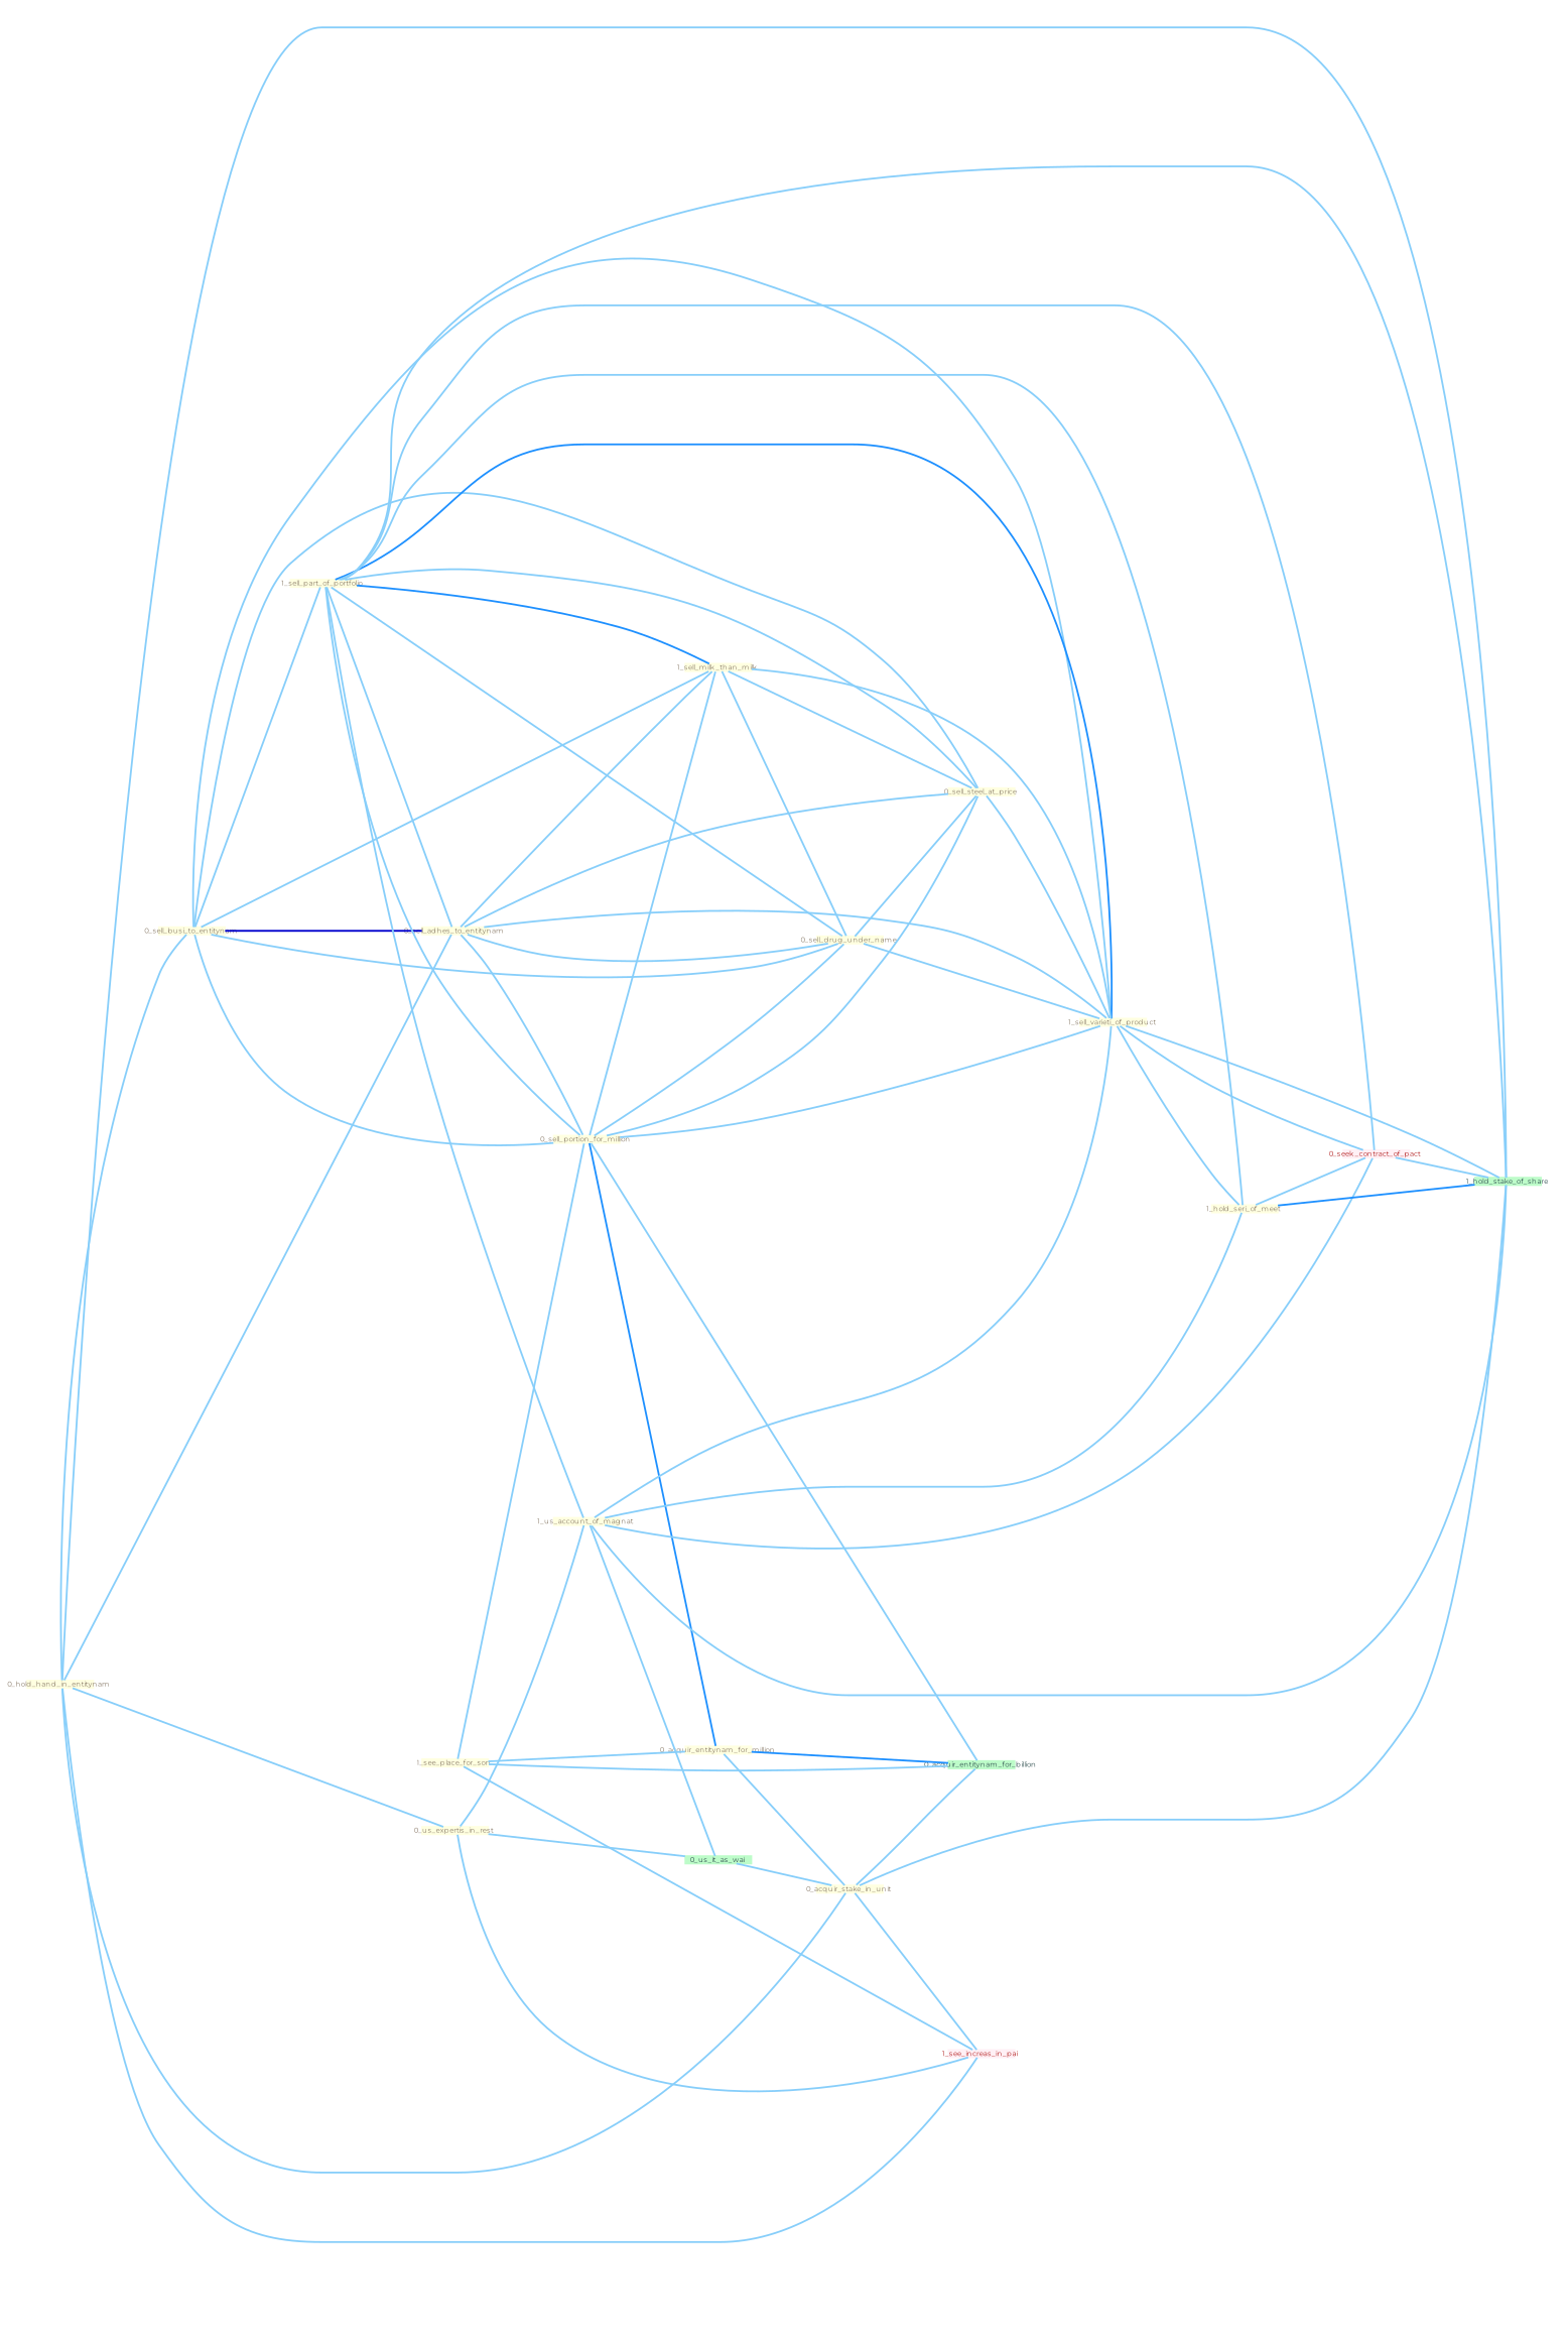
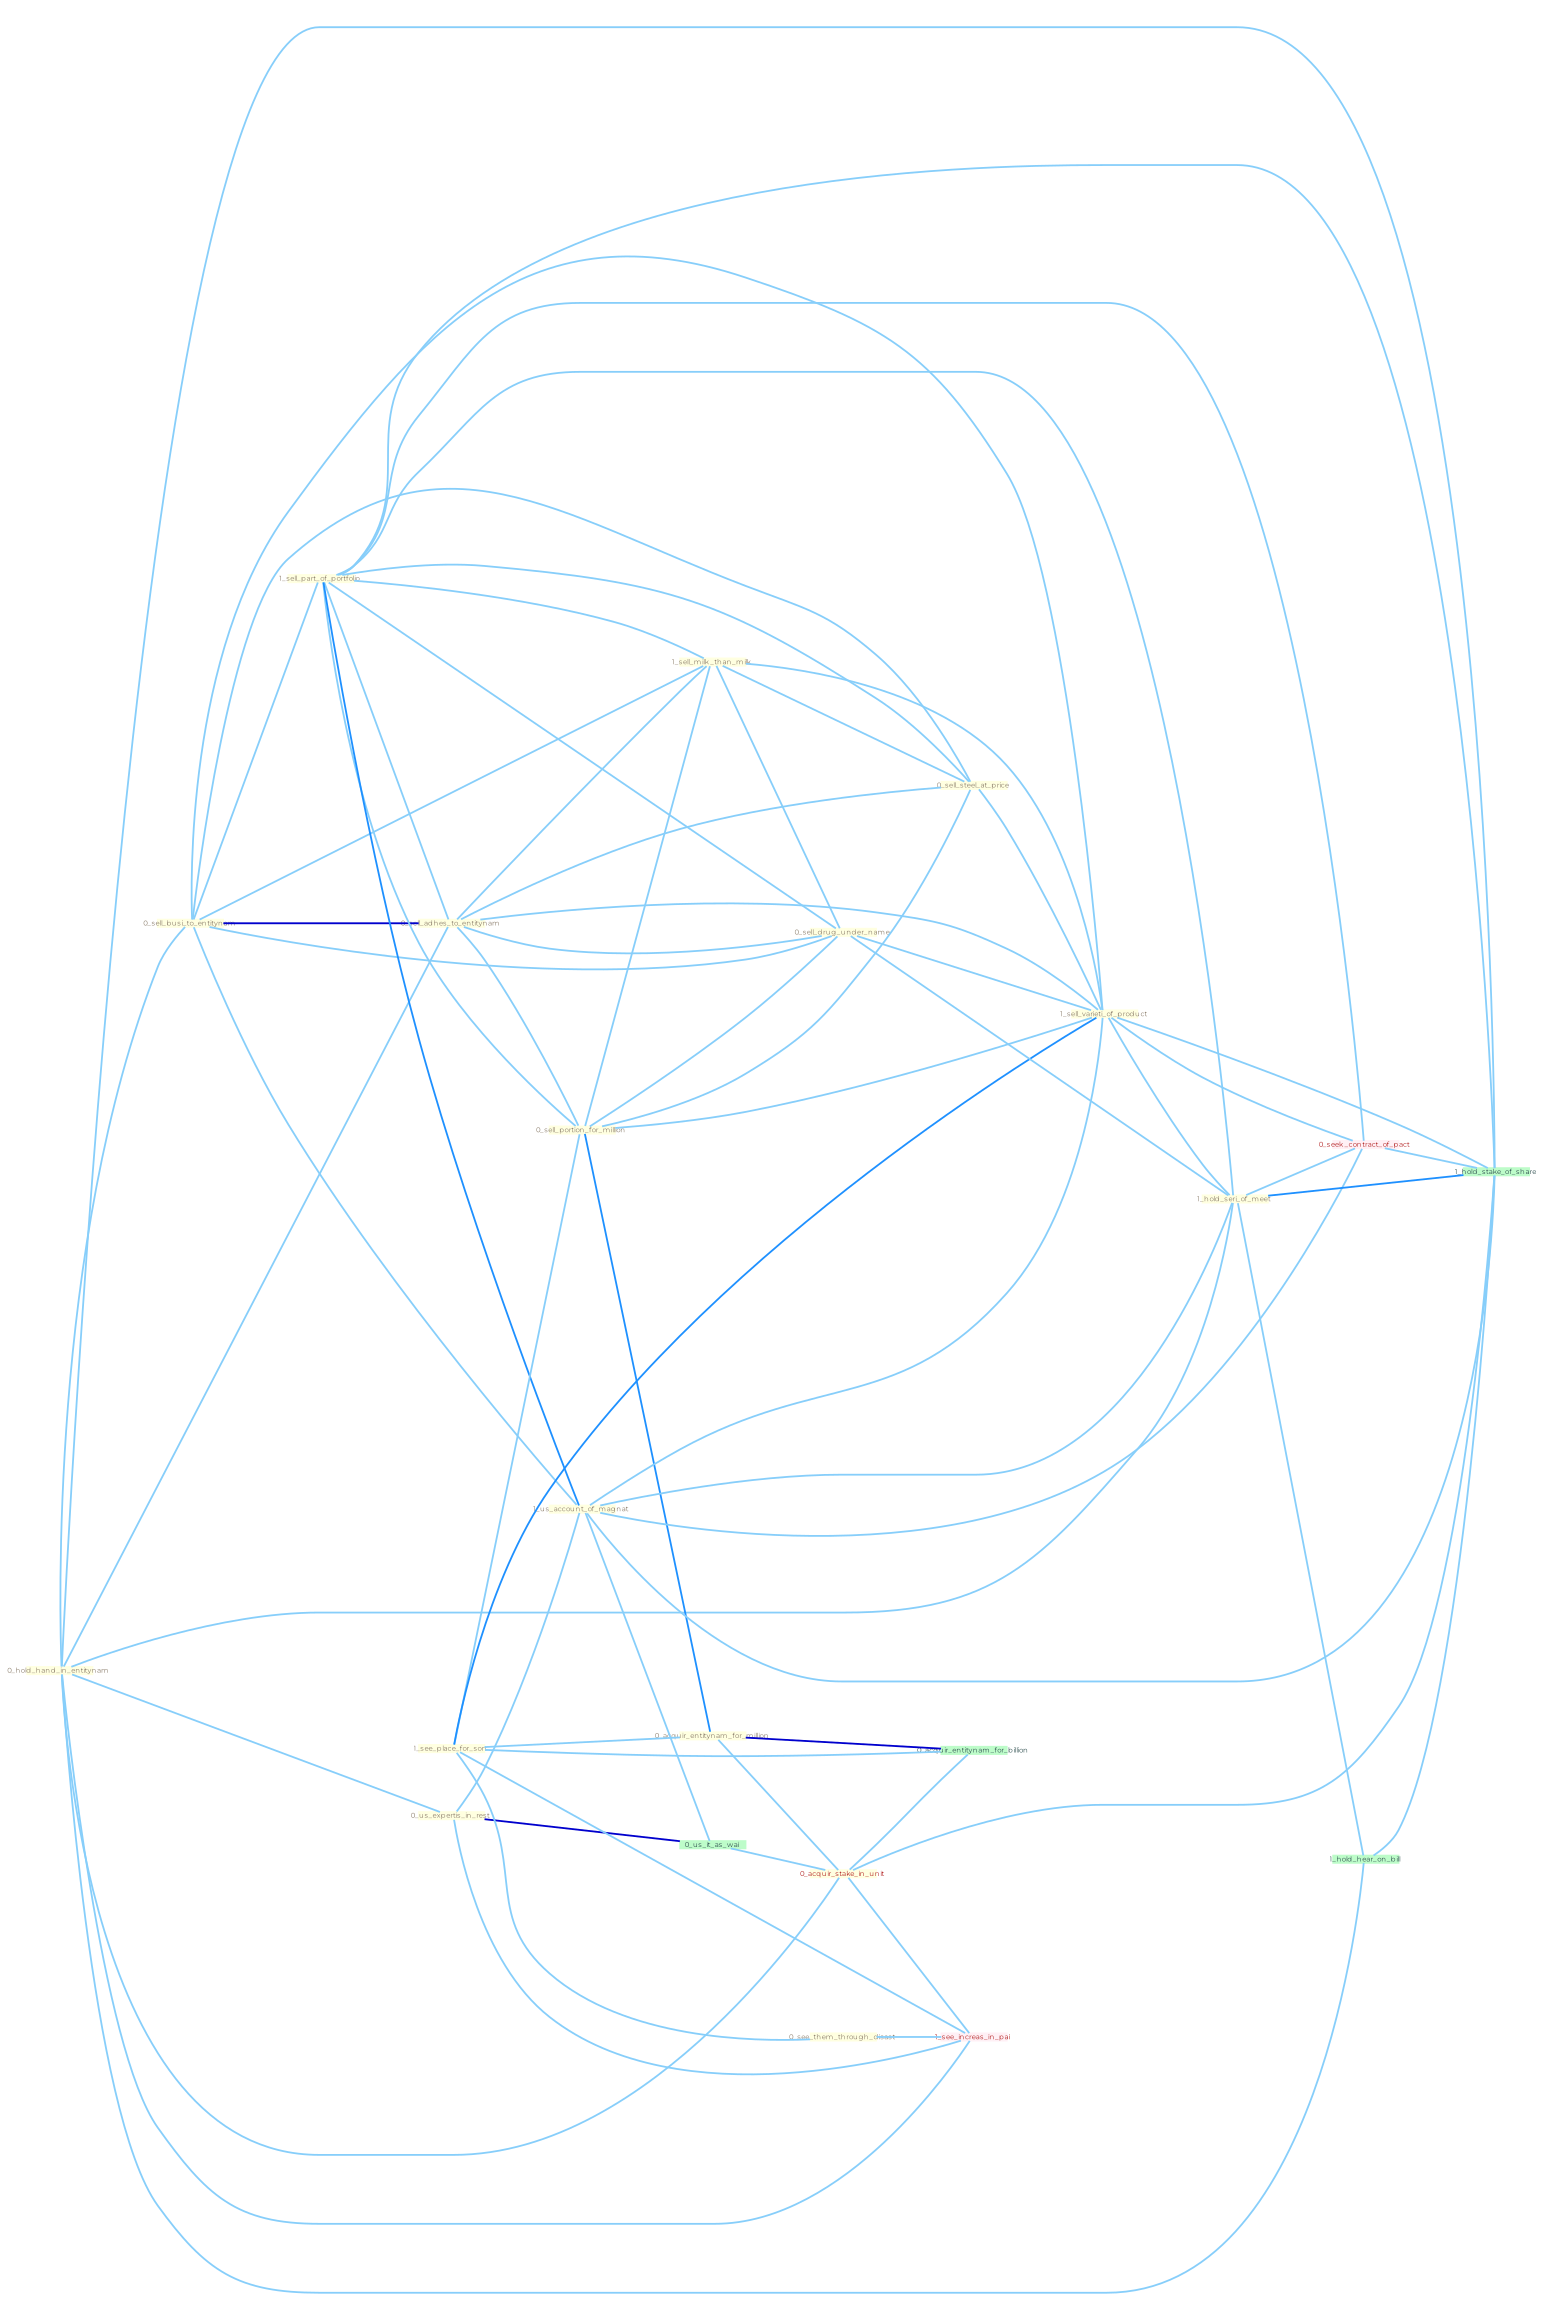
  graph {
    fontname=Montserrat
    rankdir=LR
    node [color="#ffffe0" fixedsize=true fontcolor="#8b7d6b" fontname=Montserrat fontsize=4 shape=polygon style=filled]
    edge [color="#87cefa" fontname=Montserrat w=1]
    "0_hold_hand_in_entitynam " [height=.06 width=.5]
    "0_sell_busi_to_entitynam " [height=.06 width=.5]
    "0_us_expertis_in_rest " [height=.06 width=.5]
    "1_sell_part_of_portfolio " [height=.06 width=.5]
    "0_sell_adhes_to_entitynam " [height=.06 width=.5]
    "1_see_place_for_sort " [height=.06 width=.5]
    "0_sell_portion_for_million " [height=.06 width=.5]
    "1_us_account_of_magnat " [height=.06 width=.5]
    "1_sell_milk_than_milk " [height=.06 width=.5]
    "0_sell_drug_under_name " [height=.06 width=.5]
    "0_acquir_entitynam_for_million " [height=.06 width=.5]
    "0_sell_steel_at_price " [height=.06 width=.5]
    "1_sell_varieti_of_product " [height=.06 width=.5]
-   "0_acquir_stake_in_unit " [height=.06 width=.5]
+   "0_acquir_stake_in_unit " [fontcolor="#b22222" height=.06 width=.5]
+   "0_see_them_through_disast " [height=.06 width=.5]
    "1_hold_seri_of_meet " [height=.06 width=.5]
    "0_seek_contract_of_pact " [color="#fff0f5" fontcolor="#b22222" height=.06 width=.5]
    "1_see_increas_in_pai " [color="#fff0f5" fontcolor="#b22222" height=.06 width=.5]
+   "1_hold_hear_on_bill " [color="#BDFCC9" fontcolor="#2f4f4f" height=.06 width=.5]
    "1_hold_stake_of_share " [color="#BDFCC9" fontcolor="#2f4f4f" height=.06 width=.5]
    "0_us_it_as_wai " [color="#BDFCC9" fontcolor="#2f4f4f" height=.06 width=.5]
    "0_acquir_entitynam_for_billion " [color="#BDFCC9" fontcolor="#2f4f4f" height=.06 width=.5]
    subgraph sub_1 {
      "0_hold_hand_in_entitynam "
      "0_sell_busi_to_entitynam "
      "0_us_expertis_in_rest "
      "1_sell_part_of_portfolio "
      "0_sell_adhes_to_entitynam "
      "1_see_place_for_sort "
      "0_sell_portion_for_million "
      "1_us_account_of_magnat "
      "1_sell_milk_than_milk "
      "0_sell_drug_under_name "
      "0_acquir_entitynam_for_million "
      "0_sell_steel_at_price "
      "1_sell_varieti_of_product "
      "0_acquir_stake_in_unit "
+     "0_see_them_through_disast "
      "1_hold_seri_of_meet "
    }
    subgraph sub_2 {
      "0_seek_contract_of_pact "
      "1_see_increas_in_pai "
    }
    "0_hold_hand_in_entitynam " -- "0_sell_busi_to_entitynam "
    "0_hold_hand_in_entitynam " -- "0_us_expertis_in_rest "
    "0_hold_hand_in_entitynam " -- "0_sell_adhes_to_entitynam "
    "0_hold_hand_in_entitynam " -- "0_acquir_stake_in_unit "
+   "0_hold_hand_in_entitynam " -- "1_hold_seri_of_meet "
    "0_hold_hand_in_entitynam " -- "1_see_increas_in_pai "
+   "0_hold_hand_in_entitynam " -- "1_hold_hear_on_bill "
    "0_hold_hand_in_entitynam " -- "1_hold_stake_of_share "
    "0_sell_busi_to_entitynam " -- "1_sell_part_of_portfolio "
    "0_sell_busi_to_entitynam " -- "0_sell_adhes_to_entitynam " [color="#0000cd" w=3]
-   "0_sell_busi_to_entitynam " -- "0_sell_portion_for_million "
+   "0_sell_busi_to_entitynam " -- "1_us_account_of_magnat "
    "0_sell_busi_to_entitynam " -- "1_sell_milk_than_milk "
    "0_sell_busi_to_entitynam " -- "0_sell_drug_under_name "
    "0_sell_busi_to_entitynam " -- "0_sell_steel_at_price "
    "0_sell_busi_to_entitynam " -- "1_sell_varieti_of_product "
    "0_us_expertis_in_rest " -- "1_us_account_of_magnat "
    "0_us_expertis_in_rest " -- "1_see_increas_in_pai "
-   "0_us_expertis_in_rest " -- "0_us_it_as_wai "
+   "0_us_expertis_in_rest " -- "0_us_it_as_wai " [color="#0000cd"]
    "1_sell_part_of_portfolio " -- "0_sell_adhes_to_entitynam "
    "1_sell_part_of_portfolio " -- "0_sell_portion_for_million "
-   "1_sell_part_of_portfolio " -- "1_us_account_of_magnat "
-   "1_sell_part_of_portfolio " -- "1_sell_milk_than_milk " [color="#1e90ff"]
+   "1_sell_part_of_portfolio " -- "1_us_account_of_magnat " [color="#1e90ff"]
+   "1_sell_part_of_portfolio " -- "1_sell_milk_than_milk "
    "1_sell_part_of_portfolio " -- "0_sell_drug_under_name "
    "1_sell_part_of_portfolio " -- "0_sell_steel_at_price "
-   "1_sell_part_of_portfolio " -- "1_sell_varieti_of_product " [color="#1e90ff" w=2]
+   "1_see_place_for_sort " -- "1_sell_varieti_of_product " [color="#1e90ff" w=2]
    "1_sell_part_of_portfolio " -- "1_hold_seri_of_meet "
    "1_sell_part_of_portfolio " -- "0_seek_contract_of_pact "
    "1_sell_part_of_portfolio " -- "1_hold_stake_of_share "
    "0_sell_adhes_to_entitynam " -- "0_sell_portion_for_million "
    "0_sell_adhes_to_entitynam " -- "1_sell_milk_than_milk "
    "0_sell_adhes_to_entitynam " -- "0_sell_drug_under_name "
    "0_sell_adhes_to_entitynam " -- "0_sell_steel_at_price "
    "0_sell_adhes_to_entitynam " -- "1_sell_varieti_of_product "
    "1_see_place_for_sort " -- "0_sell_portion_for_million "
    "1_see_place_for_sort " -- "0_acquir_entitynam_for_million "
+   "1_see_place_for_sort " -- "0_see_them_through_disast "
    "1_see_place_for_sort " -- "1_see_increas_in_pai "
    "1_see_place_for_sort " -- "0_acquir_entitynam_for_billion "
    "0_sell_portion_for_million " -- "1_sell_milk_than_milk "
    "0_sell_portion_for_million " -- "0_sell_drug_under_name "
    "0_sell_portion_for_million " -- "0_acquir_entitynam_for_million " [color="#1e90ff" w=2]
    "0_sell_portion_for_million " -- "0_sell_steel_at_price "
    "0_sell_portion_for_million " -- "1_sell_varieti_of_product "
-   "0_sell_portion_for_million " -- "0_acquir_entitynam_for_billion "
    "1_us_account_of_magnat " -- "1_sell_varieti_of_product "
    "1_us_account_of_magnat " -- "1_hold_seri_of_meet "
    "1_us_account_of_magnat " -- "0_seek_contract_of_pact "
    "1_us_account_of_magnat " -- "1_hold_stake_of_share "
    "1_us_account_of_magnat " -- "0_us_it_as_wai "
    "1_sell_milk_than_milk " -- "0_sell_drug_under_name "
    "1_sell_milk_than_milk " -- "0_sell_steel_at_price "
    "1_sell_milk_than_milk " -- "1_sell_varieti_of_product "
-   "0_sell_drug_under_name " -- "0_sell_steel_at_price "
+   "0_sell_drug_under_name " -- "1_hold_seri_of_meet "
    "0_sell_drug_under_name " -- "1_sell_varieti_of_product "
    "0_acquir_entitynam_for_million " -- "0_acquir_stake_in_unit "
-   "0_acquir_entitynam_for_million " -- "0_acquir_entitynam_for_billion " [color="#1e90ff" w=3]
+   "0_acquir_entitynam_for_million " -- "0_acquir_entitynam_for_billion " [color="#0000cd" w=3]
    "0_sell_steel_at_price " -- "1_sell_varieti_of_product "
    "1_sell_varieti_of_product " -- "1_hold_seri_of_meet "
    "1_sell_varieti_of_product " -- "0_seek_contract_of_pact "
    "1_sell_varieti_of_product " -- "1_hold_stake_of_share "
    "0_acquir_stake_in_unit " -- "1_see_increas_in_pai "
    "0_acquir_stake_in_unit " -- "1_hold_stake_of_share "
    "0_acquir_stake_in_unit " -- "0_acquir_entitynam_for_billion "
+   "0_see_them_through_disast " -- "1_see_increas_in_pai "
    "1_hold_seri_of_meet " -- "0_seek_contract_of_pact "
+   "1_hold_seri_of_meet " -- "1_hold_hear_on_bill "
    "1_hold_seri_of_meet " -- "1_hold_stake_of_share " [color="#1e90ff" w=2]
    "0_seek_contract_of_pact " -- "1_hold_stake_of_share "
+   "1_hold_hear_on_bill " -- "1_hold_stake_of_share "
    "0_us_it_as_wai " -- "0_acquir_stake_in_unit "
  }
